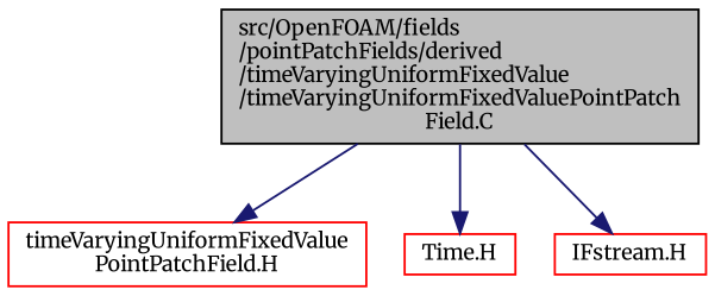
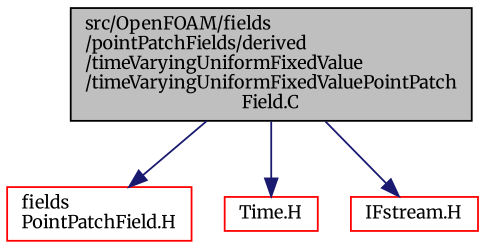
  digraph {
    fontname=Merriweather
    node [color=red fontname=Merriweather fontsize=10 shape=record]
    edge [color=midnightblue fontname=Merriweather fontsize=10 labelfontname=Helvetica labelfontsize=10 style=solid]
    n1 [color=black fillcolor=grey75 fontcolor=black height=0.2 label="src/OpenFOAM/fields\l/pointPatchFields/derived\l/timeVaryingUniformFixedValue\l/timeVaryingUniformFixedValuePointPatch\lField.C" style=filled width=0.4]
-   n2 [height=0.2 label="timeVaryingUniformFixedValue\lPointPatchField.H" width=0.4]
+   n2 [height=0.2 label="fields\lPointPatchField.H" width=0.4]
    n3 [height=0.2 label="Time.H" width=0.4]
    n4 [height=0.2 label="IFstream.H" width=0.4]
    n1 -> n2
    n1 -> n3
    n1 -> n4
  }
